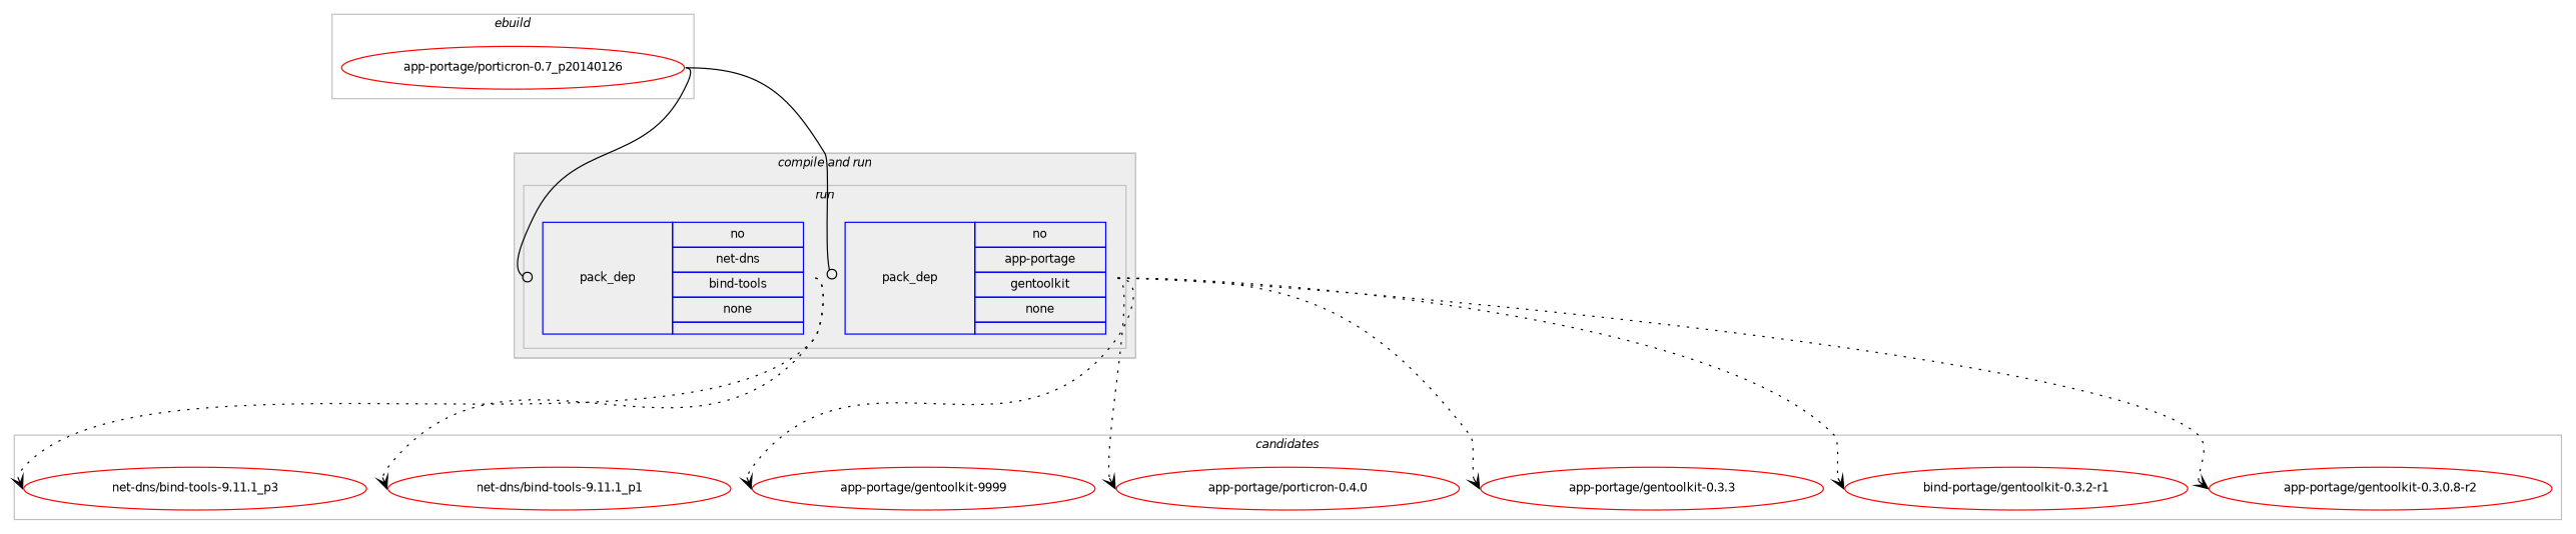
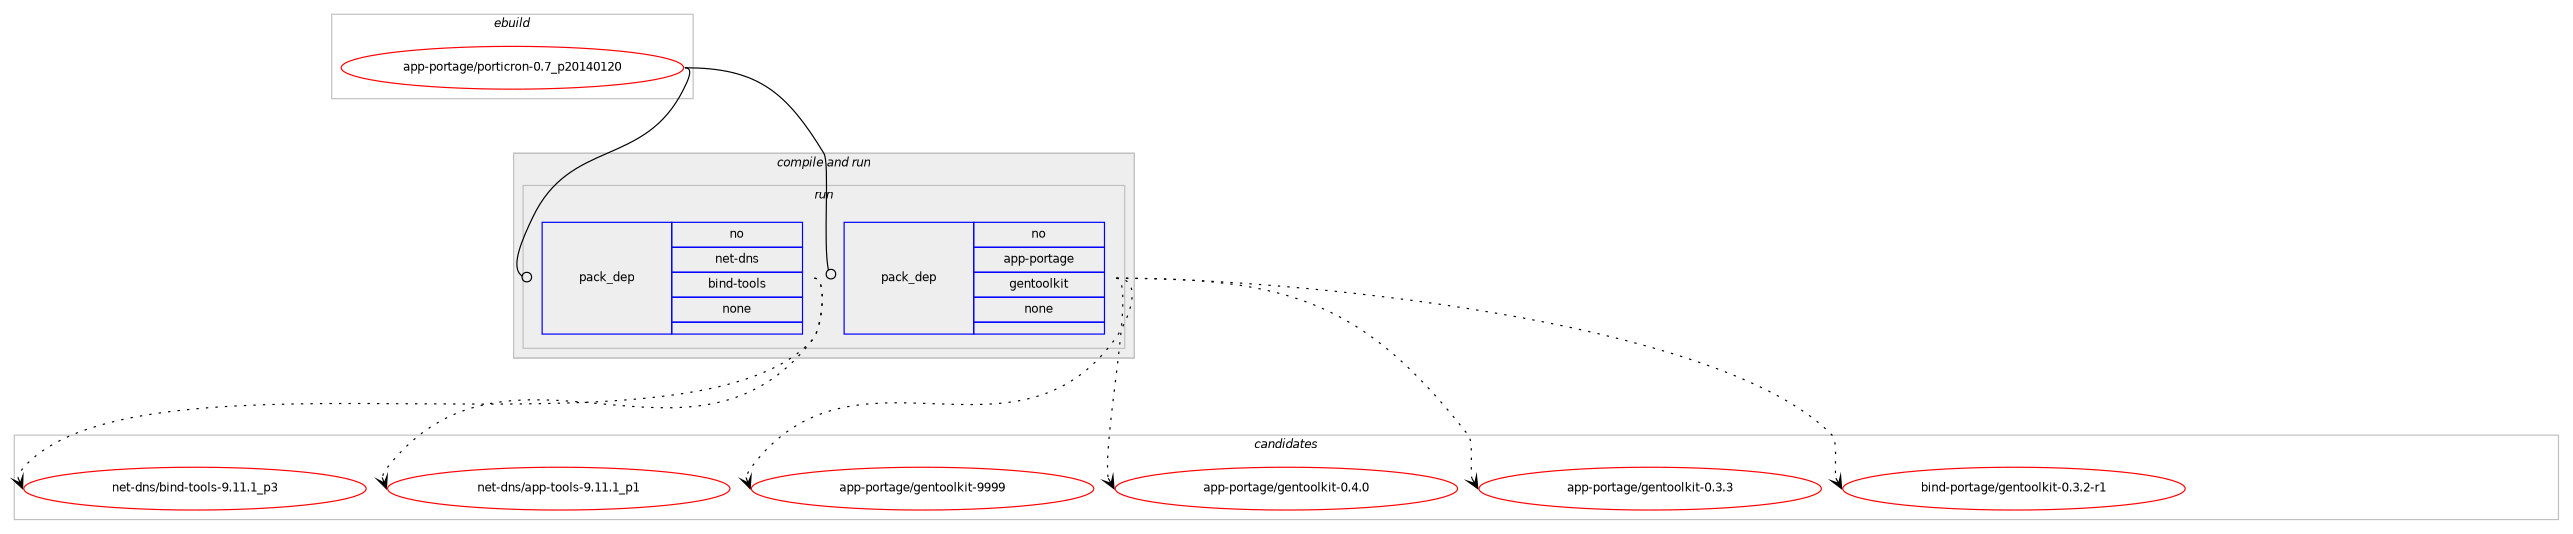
  digraph {
    compound=true
    concentrate=true
    fontname=Helvetica
    fontsize=10
    newrank=true
    rankdir=TB
    ranksep=1.5
    node [color=red fontname=Helvetica fontsize=10]
    edge [arrowhead=vee headport=w style=dotted tailport=e weight=100]
-   n1 [label="app-portage/porticron-0.7_p20140126" width=4]
+   n1 [label="app-portage/porticron-0.7_p20140120" width=4]
    n2 [color=blue label=<<TABLE BORDER="0" CELLBORDER="1" CELLSPACING="0" CELLPADDING="4" WIDTH="220"><TR><TD ROWSPAN="6" CELLPADDING="30">pack_dep</TD></TR><TR><TD WIDTH="110">no</TD></TR><TR><TD>app-portage</TD></TR><TR><TD>gentoolkit</TD></TR><TR><TD>none</TD></TR><TR><TD></TD></TR></TABLE>> shape=none]
    n3 [color=blue label=<<TABLE BORDER="0" CELLBORDER="1" CELLSPACING="0" CELLPADDING="4" WIDTH="220"><TR><TD ROWSPAN="6" CELLPADDING="30">pack_dep</TD></TR><TR><TD WIDTH="110">no</TD></TR><TR><TD>net-dns</TD></TR><TR><TD>bind-tools</TD></TR><TR><TD>none</TD></TR><TR><TD></TD></TR></TABLE>> shape=none]
-   n4 [label="app-portage/gentoolkit-0.3.0.8-r2" width=4]
    n5 [label="bind-portage/gentoolkit-0.3.2-r1" width=4]
    n6 [label="app-portage/gentoolkit-0.3.3" width=4]
-   n7 [label="app-portage/porticron-0.4.0" width=4]
+   n7 [label="app-portage/gentoolkit-0.4.0" width=4]
    n8 [label="app-portage/gentoolkit-9999" width=4]
-   n9 [label="net-dns/bind-tools-9.11.1_p1" width=4]
+   n9 [label="net-dns/app-tools-9.11.1_p1" width=4]
    n10 [label="net-dns/bind-tools-9.11.1_p3" width=4]
    subgraph cluster_1 {
      color=gray
      label=<<i>ebuild</i>>
      rank=same
      n1
    }
    subgraph cluster_2 {
      color=gray
      label=<<i>dependencies</i>>
      subgraph cluster_3 {
        color=gray
        fillcolor="#eeeeee"
        label=<<i>compile</i>>
        style=filled
      }
      subgraph cluster_4 {
        color=gray
        fillcolor="#eeeeee"
        label=<<i>compile and run</i>>
        style=filled
      }
      subgraph cluster_5 {
        color=gray
        fillcolor="#eeeeee"
        label=<<i>run</i>>
        style=filled
        subgraph sub_6 {
          color=gray
          fillcolor="#eeeeee"
          label=<<i>run</i>>
          style=filled
          n2
        }
        subgraph sub_7 {
          color=gray
          fillcolor="#eeeeee"
          label=<<i>run</i>>
          style=filled
          n3
        }
      }
    }
    subgraph cluster_8 {
      color=gray
      label=<<i>candidates</i>>
      rank=same
      subgraph sub_9 {
        color=black
        label=<<i>candidates</i>>
        nodesep=1
        rank=same
-       n4
        n5
        n6
        n7
        n8
      }
      subgraph sub_10 {
        color=black
        label=<<i>candidates</i>>
        nodesep=1
        rank=same
        n9
        n10
      }
    }
    n1 -> n2 [arrowhead=odot style=solid weight=20]
    n1 -> n3 [arrowhead=odot style=solid weight=20]
-   n2 -> n4
    n2 -> n5
    n2 -> n6
    n2 -> n7
    n2 -> n8
    n3 -> n9
    n3 -> n10
  }
